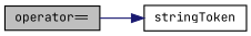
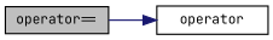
  digraph {
    rankdir=LR
    fontname="JetBrains Mono"
    node [color=black fontname="JetBrains Mono" fontsize=10 shape=record]
    n1 [fillcolor=grey75 fontcolor=black height=0.2 label="operator==" style=filled width=0.4]
-   n2 [height=0.2 label=stringToken width=0.4]
+   n2 [height=0.2 label=operator width=0.4]
    n1 -> n2 [color=midnightblue fontname="JetBrains Mono" fontsize=10 labelfontname=FreeSans labelfontsize=10 style=solid]
  }
